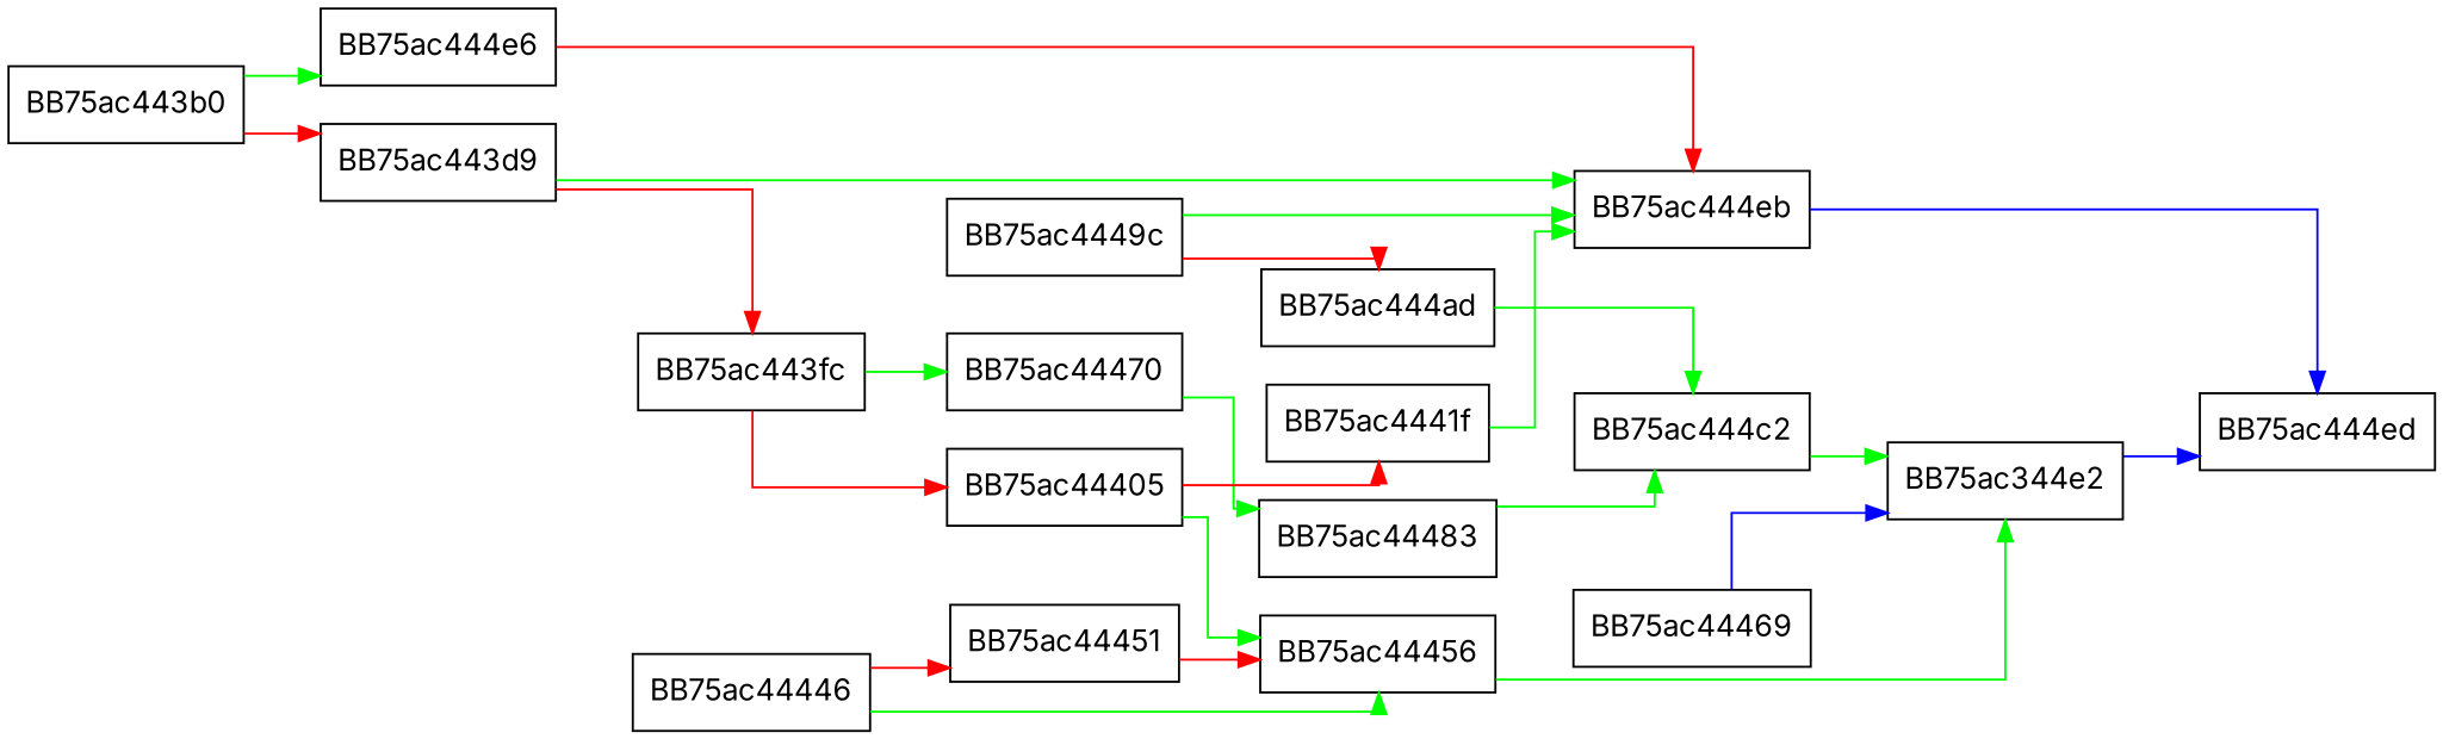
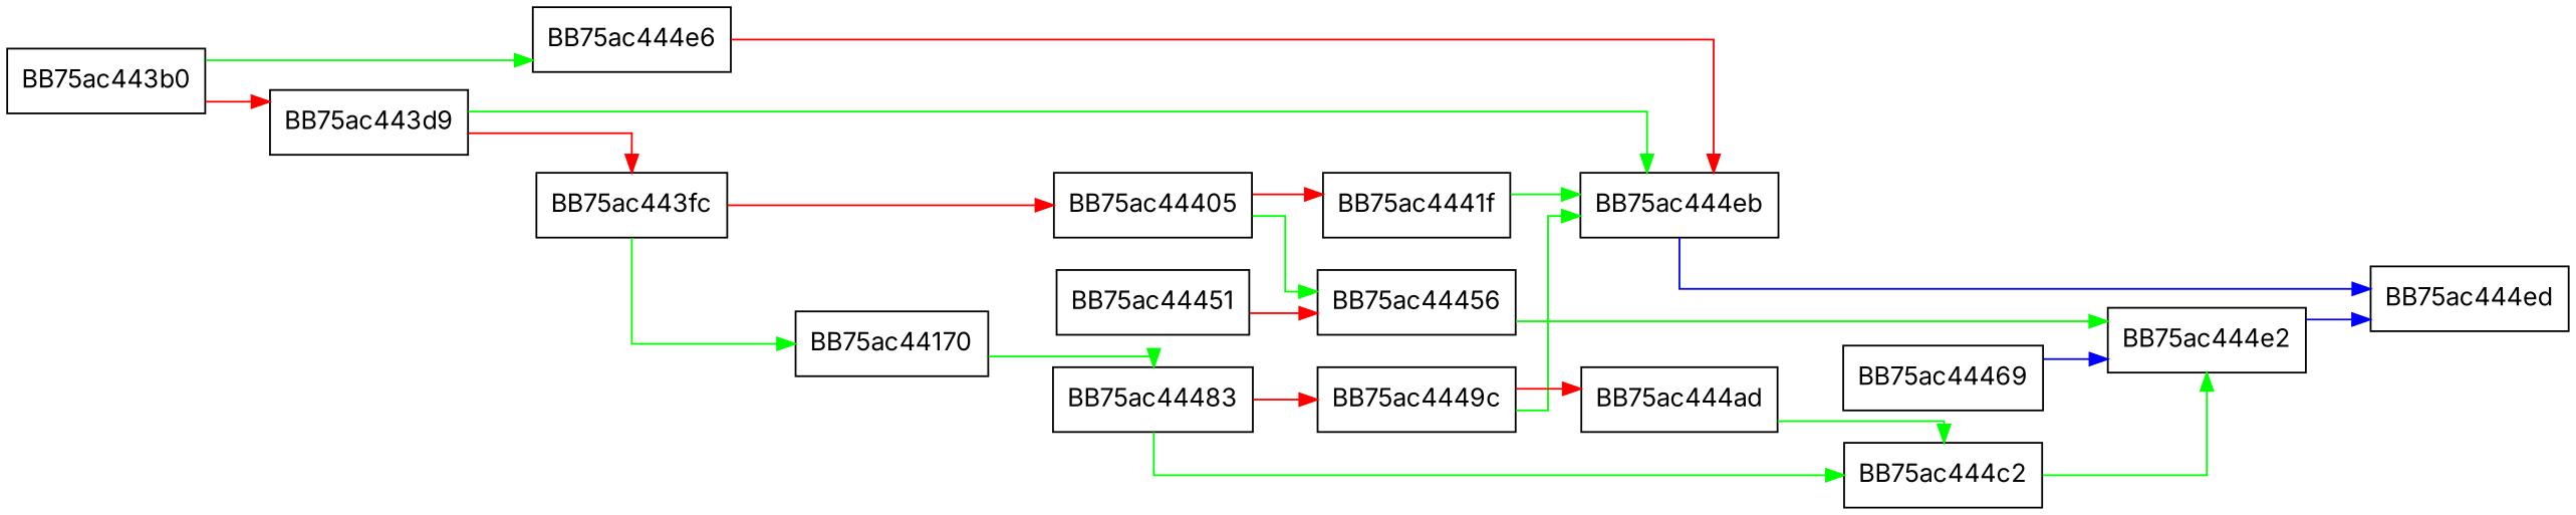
  digraph {
    fontname=Inter
    rankdir=LR
    splines=ortho
    node [fontname=Inter shape=box]
    edge [color=green fontname=Inter]
    BB75ac443b0
    BB75ac444e6
    BB75ac443d9
    BB75ac444eb
    BB75ac443fc
    BB75ac444ed
-   BB75ac44470
+   BB75ac44470 [label=BB75ac44170]
    BB75ac44405
    BB75ac44483
    BB75ac44456
    BB75ac4441f
    BB75ac444c2
    BB75ac4449c
-   BB75ac444e2 [label=BB75ac344e2]
+   BB75ac444e2
    BB75ac44469
    BB75ac44451
-   BB75ac44446
    BB75ac444ad
    BB75ac443b0 -> BB75ac444e6
    BB75ac443b0 -> BB75ac443d9 [color=red]
    BB75ac444e6 -> BB75ac444eb [color=red]
    BB75ac443d9 -> BB75ac444eb
    BB75ac443d9 -> BB75ac443fc [color=red]
    BB75ac444eb -> BB75ac444ed [color=blue]
    BB75ac443fc -> BB75ac44470
    BB75ac443fc -> BB75ac44405 [color=red]
    BB75ac44470 -> BB75ac44483
    BB75ac44405 -> BB75ac44456
    BB75ac44405 -> BB75ac4441f [color=red]
    BB75ac44483 -> BB75ac444c2
+   BB75ac44483 -> BB75ac4449c [color=red]
    BB75ac44456 -> BB75ac444e2
    BB75ac4441f -> BB75ac444eb
    BB75ac444c2 -> BB75ac444e2
    BB75ac4449c -> BB75ac444eb
    BB75ac4449c -> BB75ac444ad [color=red]
    BB75ac444e2 -> BB75ac444ed [color=blue]
    BB75ac44469 -> BB75ac444e2 [color=blue]
    BB75ac44451 -> BB75ac44456 [color=red]
-   BB75ac44446 -> BB75ac44456
-   BB75ac44446 -> BB75ac44451 [color=red]
    BB75ac444ad -> BB75ac444c2
  }
